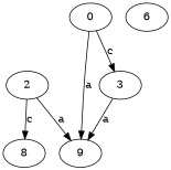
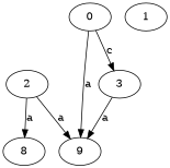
  strict digraph {
    n1 [label=9]
    2
    8
    3
    0
-   1 [label=6]
+   1
    2 -> n1 [label=a]
-   2 -> 8 [label=c]
+   2 -> 8 [label=a]
    3 -> n1 [label=a]
    0 -> n1 [label=a]
    0 -> 3 [label=c]
  }
